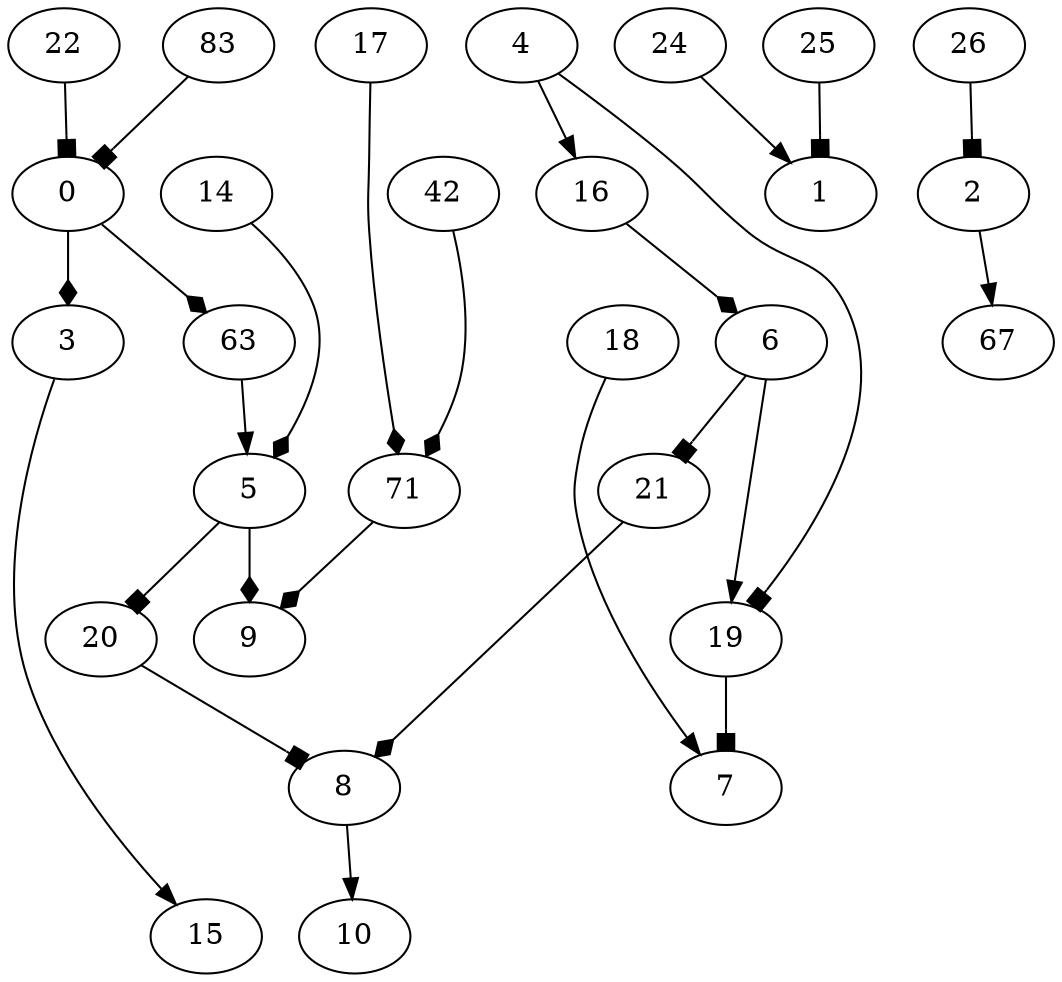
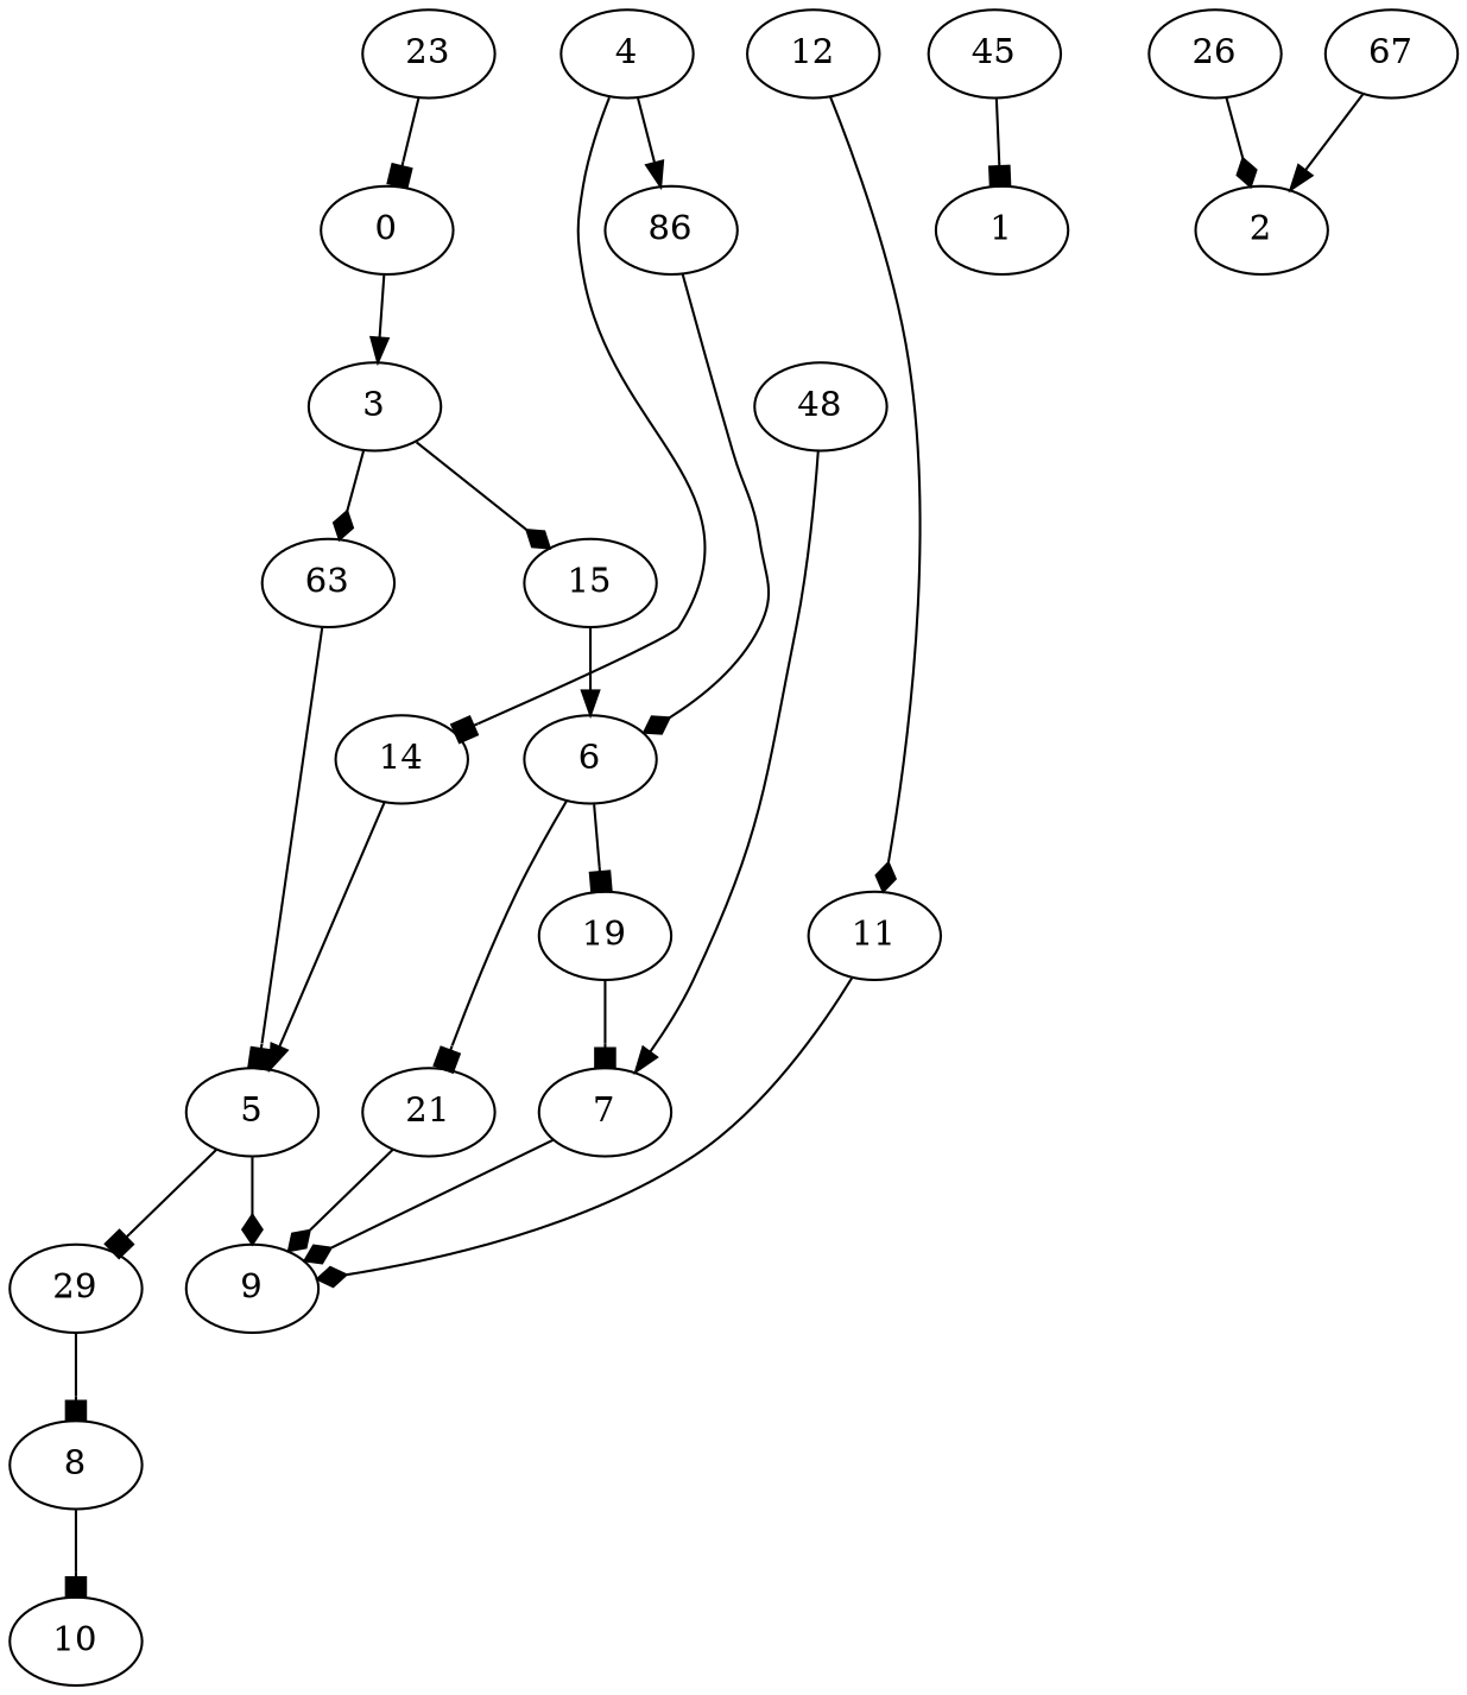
  digraph {
    fontname="DejaVu Serif"
    node [fontname="DejaVu Serif"]
    edge [arrowhead=normal fontname="DejaVu Serif" weight=0]
    0
    3
    n3 [label=63]
    15
    4
    14
-   16
+   16 [label=86]
    5
    6
-   20
+   20 [label=29]
    9
-   18
+   18 [label=48]
    7
    8
    19
    21
    10
-   11 [label=71]
-   12 [label=42]
-   17
-   22
-   23 [label=83]
-   24
+   11
+   12
+   23
    1
-   25
+   25 [label=45]
    26
    2
    n28 [label=67]
-   0 -> 3 [arrowhead=diamond]
-   0 -> n3 [arrowhead=diamond]
-   3 -> 15
-   n3 -> 5
-   4 -> 19 [arrowhead=box]
+   0 -> 3
+   3 -> n3 [arrowhead=diamond]
+   3 -> 15 [arrowhead=diamond]
+   n3 -> 5 [arrowhead=box]
+   15 -> 6 [weight=2]
+   4 -> 14 [arrowhead=box]
    4 -> 16
-   14 -> 5 [arrowhead=diamond]
+   14 -> 5
    16 -> 6 [arrowhead=diamond]
    5 -> 20 [arrowhead=box]
    5 -> 9 [arrowhead=diamond weight=1]
-   6 -> 19
+   6 -> 19 [arrowhead=box]
    6 -> 21 [arrowhead=box]
    20 -> 8 [arrowhead=box]
    18 -> 7
-   8 -> 10
+   7 -> 9 [arrowhead=diamond]
+   8 -> 10 [arrowhead=box]
    19 -> 7 [arrowhead=box weight=1]
-   21 -> 8 [arrowhead=diamond]
+   21 -> 9 [arrowhead=diamond]
    11 -> 9 [arrowhead=diamond]
    12 -> 11 [arrowhead=diamond]
-   17 -> 11 [arrowhead=diamond]
-   22 -> 0 [arrowhead=box]
    23 -> 0 [arrowhead=box]
-   24 -> 1
    25 -> 1 [arrowhead=box]
-   26 -> 2 [arrowhead=box]
-   2 -> n28
+   26 -> 2 [arrowhead=diamond]
+   n28 -> 2
  }
